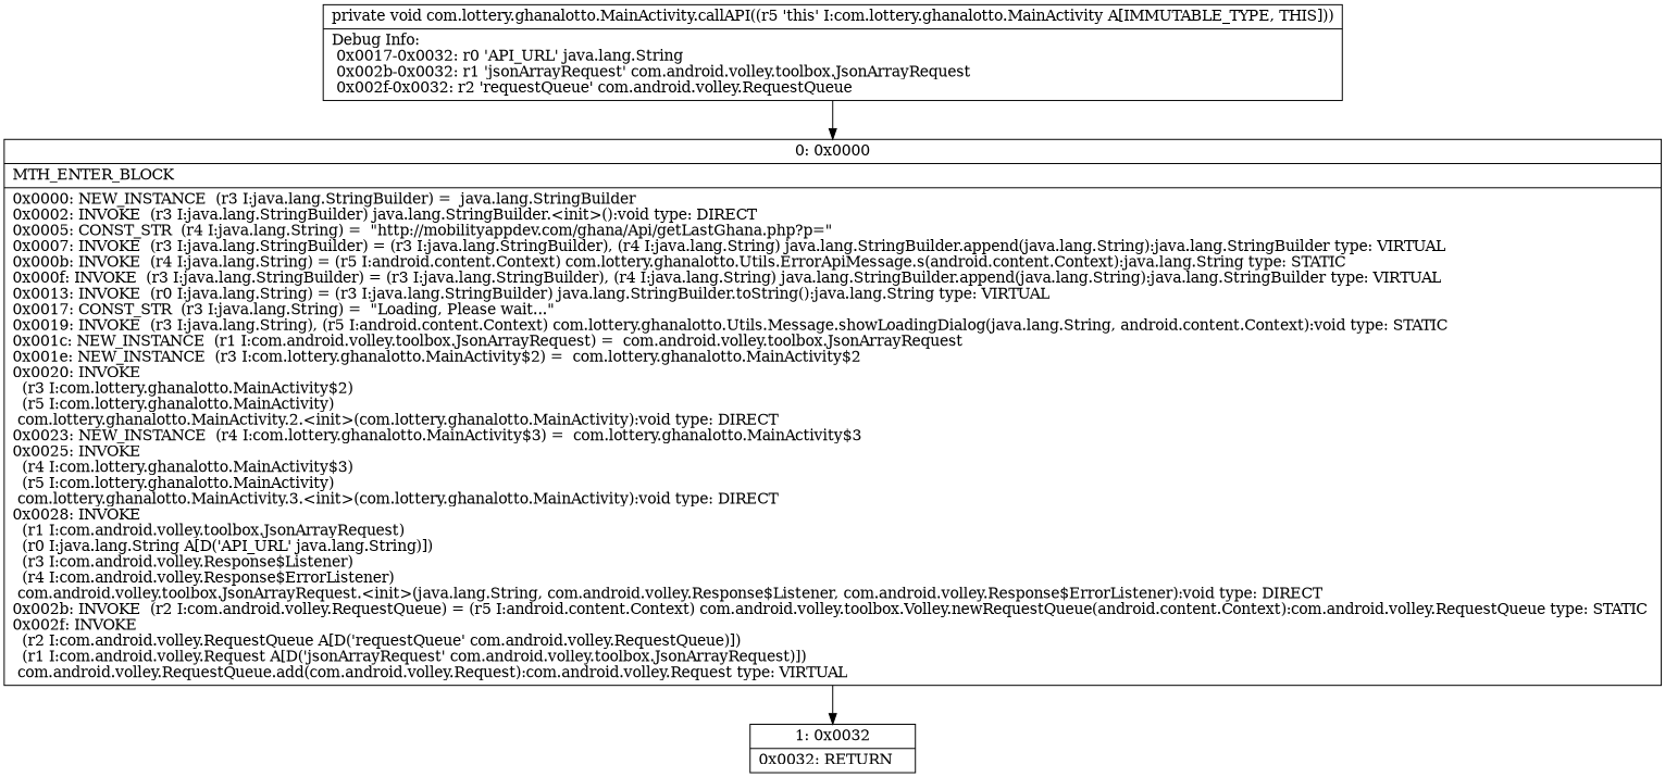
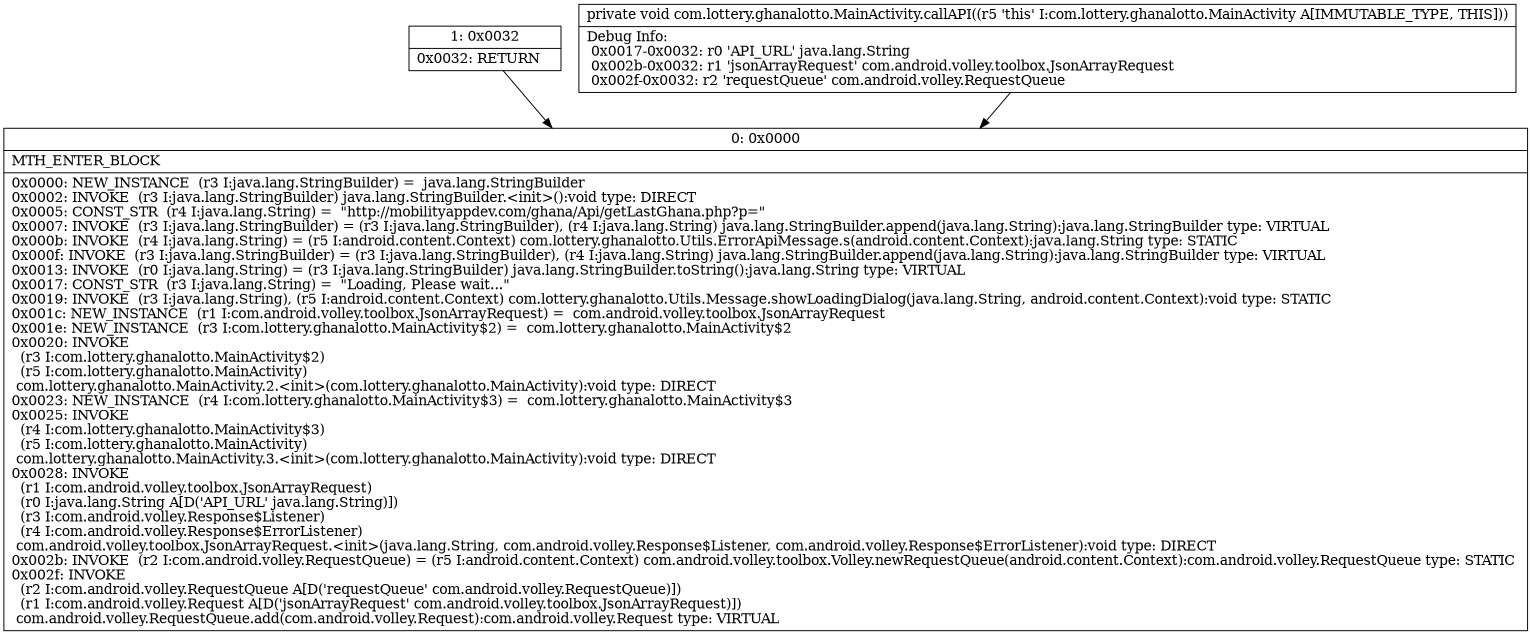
  digraph {
    node [shape=record]
    n1 [label="{0\:\ 0x0000|MTH_ENTER_BLOCK\l|0x0000: NEW_INSTANCE  (r3 I:java.lang.StringBuilder) =  java.lang.StringBuilder \l0x0002: INVOKE  (r3 I:java.lang.StringBuilder) java.lang.StringBuilder.\<init\>():void type: DIRECT \l0x0005: CONST_STR  (r4 I:java.lang.String) =  \"http:\/\/mobilityappdev.com\/ghana\/Api\/getLastGhana.php?p=\" \l0x0007: INVOKE  (r3 I:java.lang.StringBuilder) = (r3 I:java.lang.StringBuilder), (r4 I:java.lang.String) java.lang.StringBuilder.append(java.lang.String):java.lang.StringBuilder type: VIRTUAL \l0x000b: INVOKE  (r4 I:java.lang.String) = (r5 I:android.content.Context) com.lottery.ghanalotto.Utils.ErrorApiMessage.s(android.content.Context):java.lang.String type: STATIC \l0x000f: INVOKE  (r3 I:java.lang.StringBuilder) = (r3 I:java.lang.StringBuilder), (r4 I:java.lang.String) java.lang.StringBuilder.append(java.lang.String):java.lang.StringBuilder type: VIRTUAL \l0x0013: INVOKE  (r0 I:java.lang.String) = (r3 I:java.lang.StringBuilder) java.lang.StringBuilder.toString():java.lang.String type: VIRTUAL \l0x0017: CONST_STR  (r3 I:java.lang.String) =  \"Loading, Please wait...\" \l0x0019: INVOKE  (r3 I:java.lang.String), (r5 I:android.content.Context) com.lottery.ghanalotto.Utils.Message.showLoadingDialog(java.lang.String, android.content.Context):void type: STATIC \l0x001c: NEW_INSTANCE  (r1 I:com.android.volley.toolbox.JsonArrayRequest) =  com.android.volley.toolbox.JsonArrayRequest \l0x001e: NEW_INSTANCE  (r3 I:com.lottery.ghanalotto.MainActivity$2) =  com.lottery.ghanalotto.MainActivity$2 \l0x0020: INVOKE  \l  (r3 I:com.lottery.ghanalotto.MainActivity$2)\l  (r5 I:com.lottery.ghanalotto.MainActivity)\l com.lottery.ghanalotto.MainActivity.2.\<init\>(com.lottery.ghanalotto.MainActivity):void type: DIRECT \l0x0023: NEW_INSTANCE  (r4 I:com.lottery.ghanalotto.MainActivity$3) =  com.lottery.ghanalotto.MainActivity$3 \l0x0025: INVOKE  \l  (r4 I:com.lottery.ghanalotto.MainActivity$3)\l  (r5 I:com.lottery.ghanalotto.MainActivity)\l com.lottery.ghanalotto.MainActivity.3.\<init\>(com.lottery.ghanalotto.MainActivity):void type: DIRECT \l0x0028: INVOKE  \l  (r1 I:com.android.volley.toolbox.JsonArrayRequest)\l  (r0 I:java.lang.String A[D('API_URL' java.lang.String)])\l  (r3 I:com.android.volley.Response$Listener)\l  (r4 I:com.android.volley.Response$ErrorListener)\l com.android.volley.toolbox.JsonArrayRequest.\<init\>(java.lang.String, com.android.volley.Response$Listener, com.android.volley.Response$ErrorListener):void type: DIRECT \l0x002b: INVOKE  (r2 I:com.android.volley.RequestQueue) = (r5 I:android.content.Context) com.android.volley.toolbox.Volley.newRequestQueue(android.content.Context):com.android.volley.RequestQueue type: STATIC \l0x002f: INVOKE  \l  (r2 I:com.android.volley.RequestQueue A[D('requestQueue' com.android.volley.RequestQueue)])\l  (r1 I:com.android.volley.Request A[D('jsonArrayRequest' com.android.volley.toolbox.JsonArrayRequest)])\l com.android.volley.RequestQueue.add(com.android.volley.Request):com.android.volley.Request type: VIRTUAL \l}"]
    n2 [label="{1\:\ 0x0032|0x0032: RETURN   \l}"]
    n3 [label="{private void com.lottery.ghanalotto.MainActivity.callAPI((r5 'this' I:com.lottery.ghanalotto.MainActivity A[IMMUTABLE_TYPE, THIS]))  | Debug Info:\l  0x0017\-0x0032: r0 'API_URL' java.lang.String\l  0x002b\-0x0032: r1 'jsonArrayRequest' com.android.volley.toolbox.JsonArrayRequest\l  0x002f\-0x0032: r2 'requestQueue' com.android.volley.RequestQueue\l}"]
-   n1 -> n2
+   n2 -> n1
    n3 -> n1
  }
